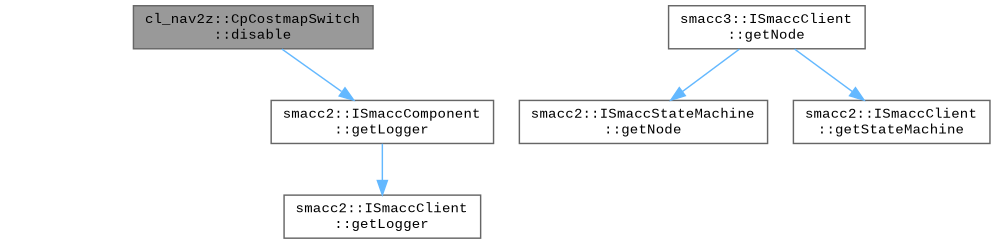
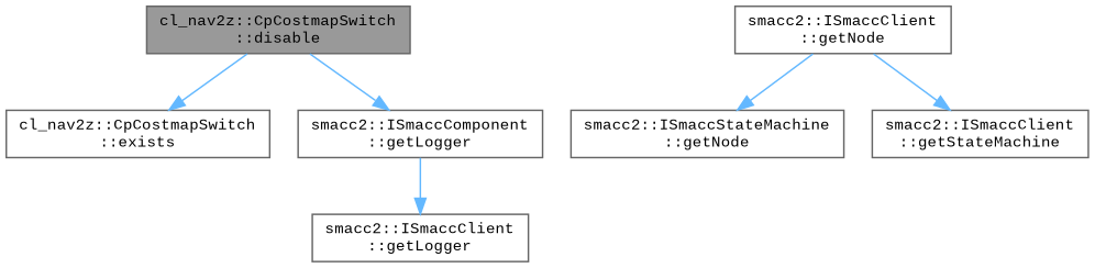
  digraph {
    fontname="Liberation Mono"
    rankdir=TB
    node [color=grey40 fillcolor=white fontname="Liberation Mono" fontsize=10 shape=box style=filled]
    edge [color=steelblue1 fontname="Liberation Mono" fontsize=10 labelfontname=Helvetica labelfontsize=10 style=solid]
    n1 [color=gray40 fillcolor=grey60 fontcolor=black height=0.2 label="cl_nav2z::CpCostmapSwitch\l::disable" width=0.4]
+   n2 [height=0.2 label="cl_nav2z::CpCostmapSwitch\l::exists" width=0.4]
    n3 [height=0.2 label="smacc2::ISmaccComponent\l::getLogger" width=0.4]
    n4 [height=0.2 label="smacc2::ISmaccClient\l::getLogger" width=0.4]
-   n5 [height=0.2 label="smacc3::ISmaccClient\l::getNode" width=0.4]
+   n5 [height=0.2 label="smacc2::ISmaccClient\l::getNode" width=0.4]
    n6 [height=0.2 label="smacc2::ISmaccStateMachine\l::getNode" width=0.4]
    n7 [height=0.2 label="smacc2::ISmaccClient\l::getStateMachine" width=0.4]
+   n1 -> n2
    n1 -> n3
    n3 -> n4
    n5 -> n6
    n5 -> n7
  }
